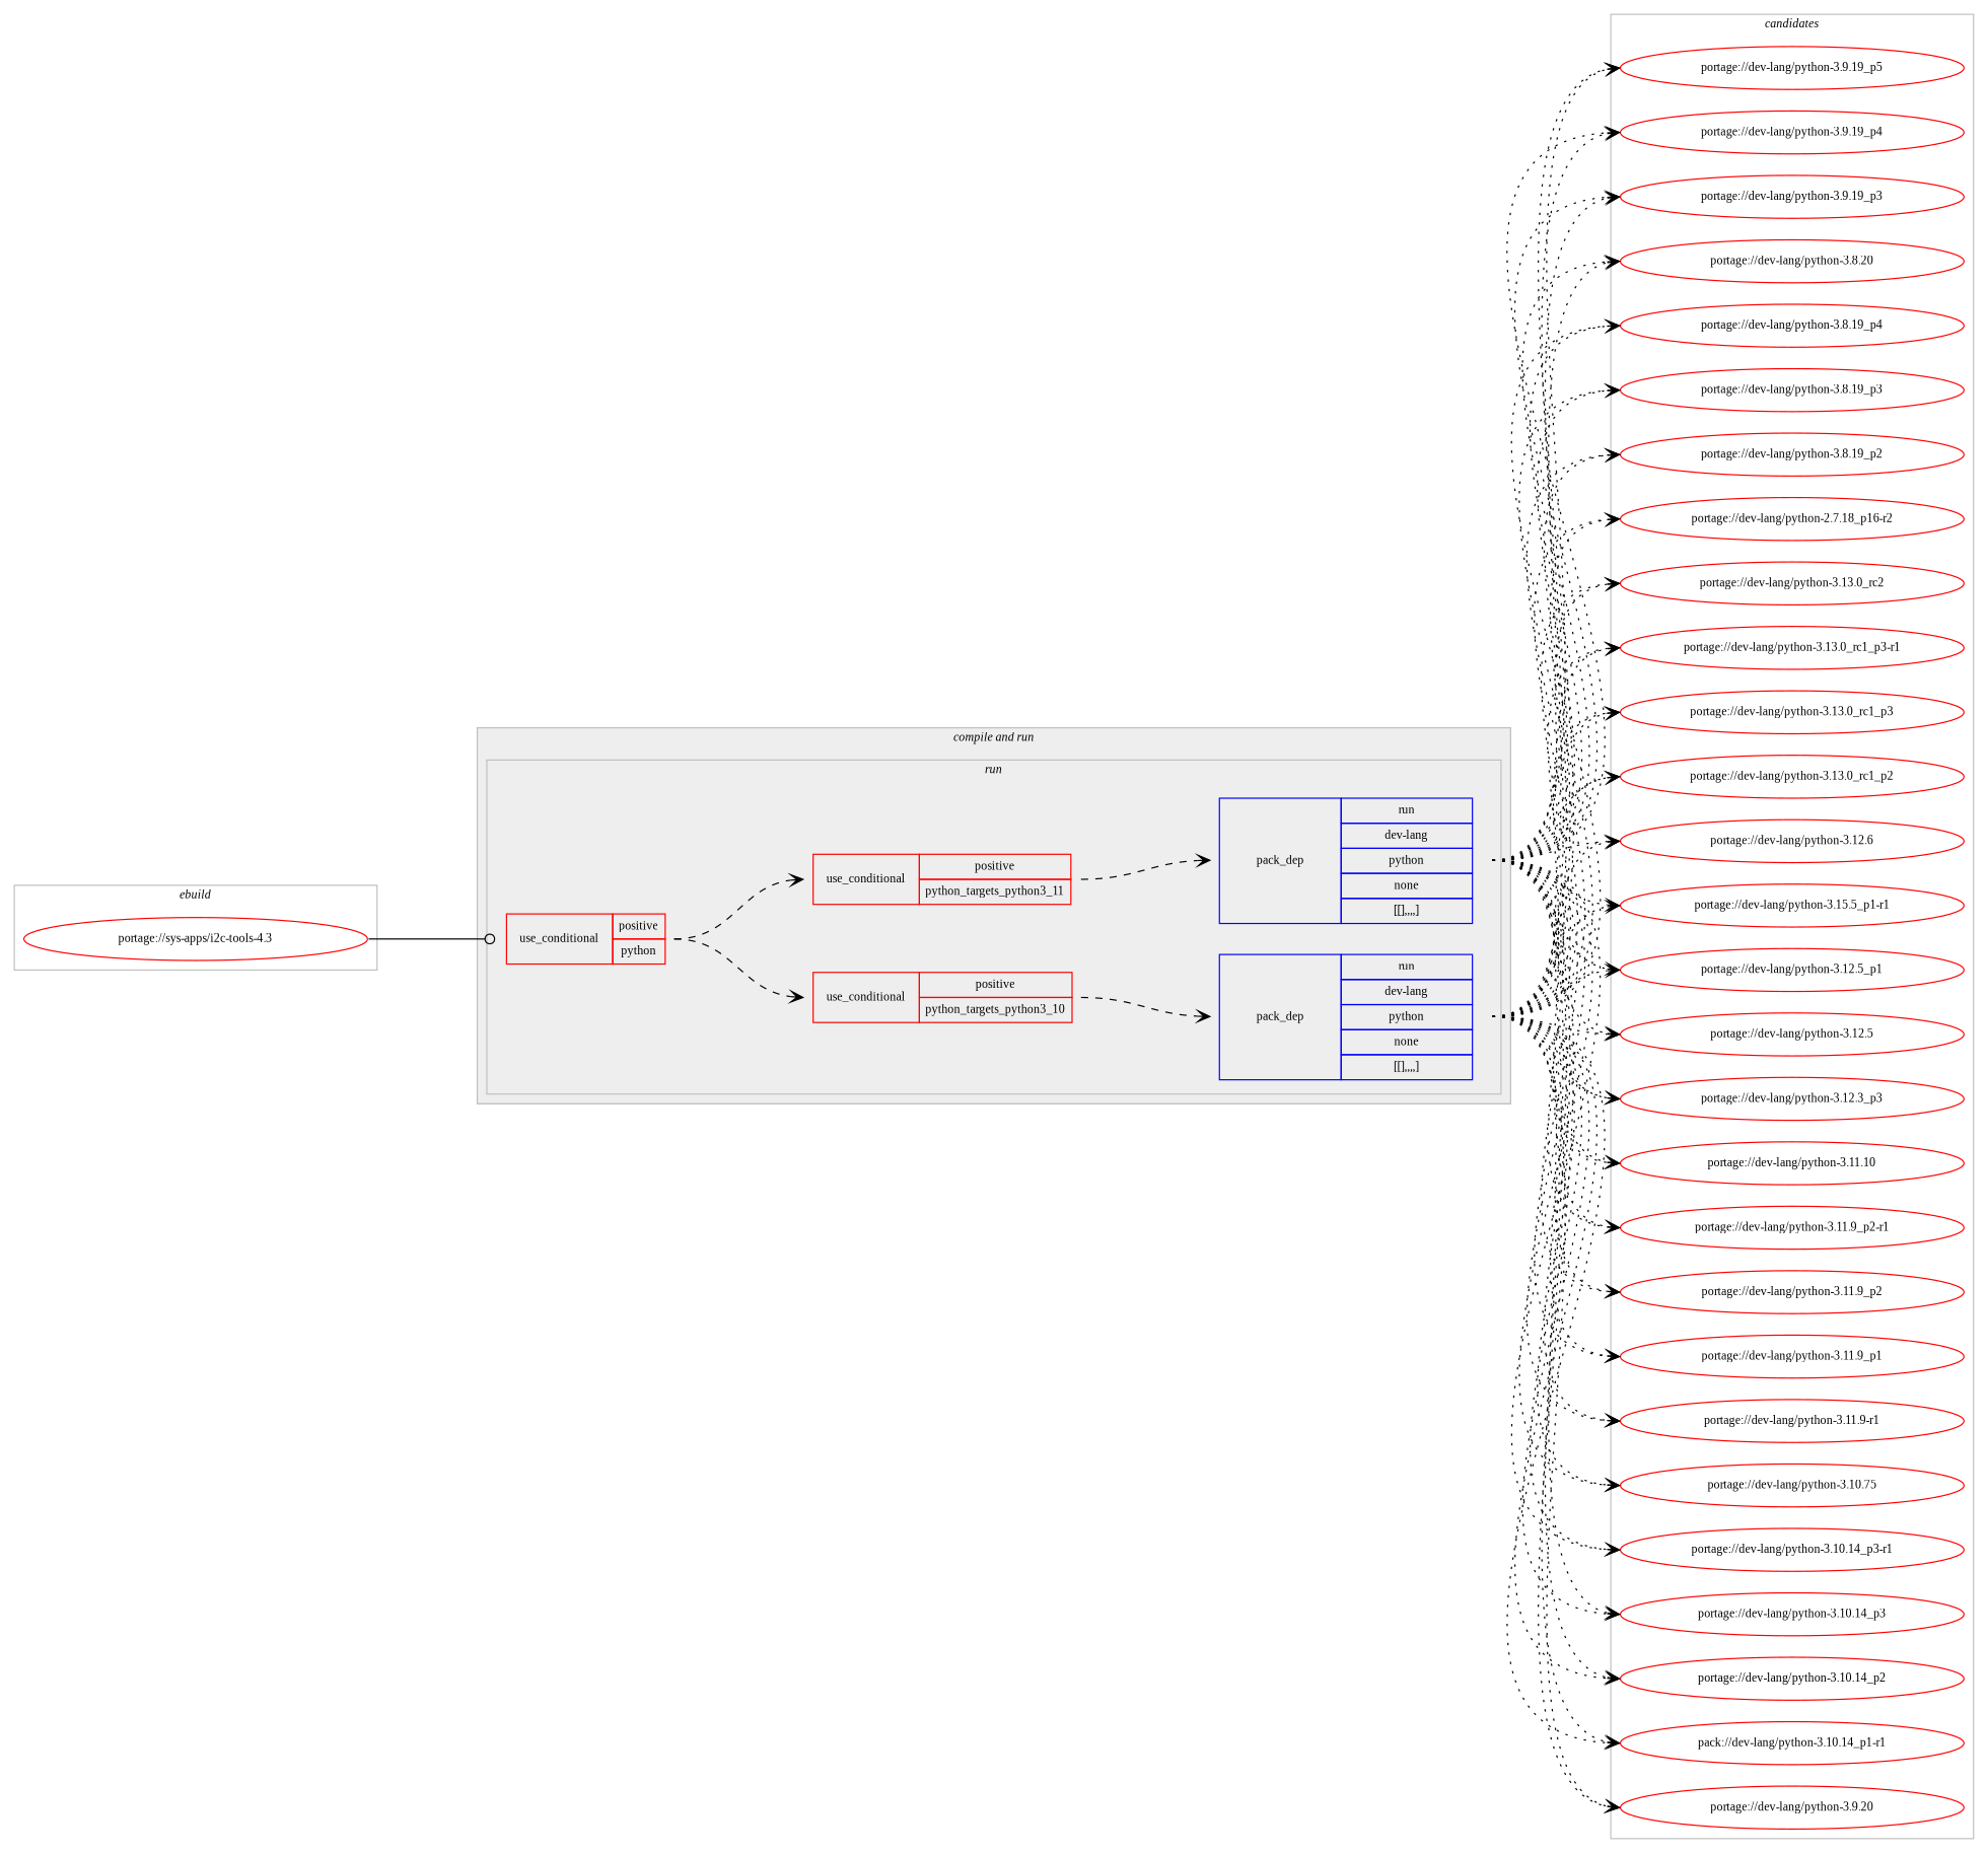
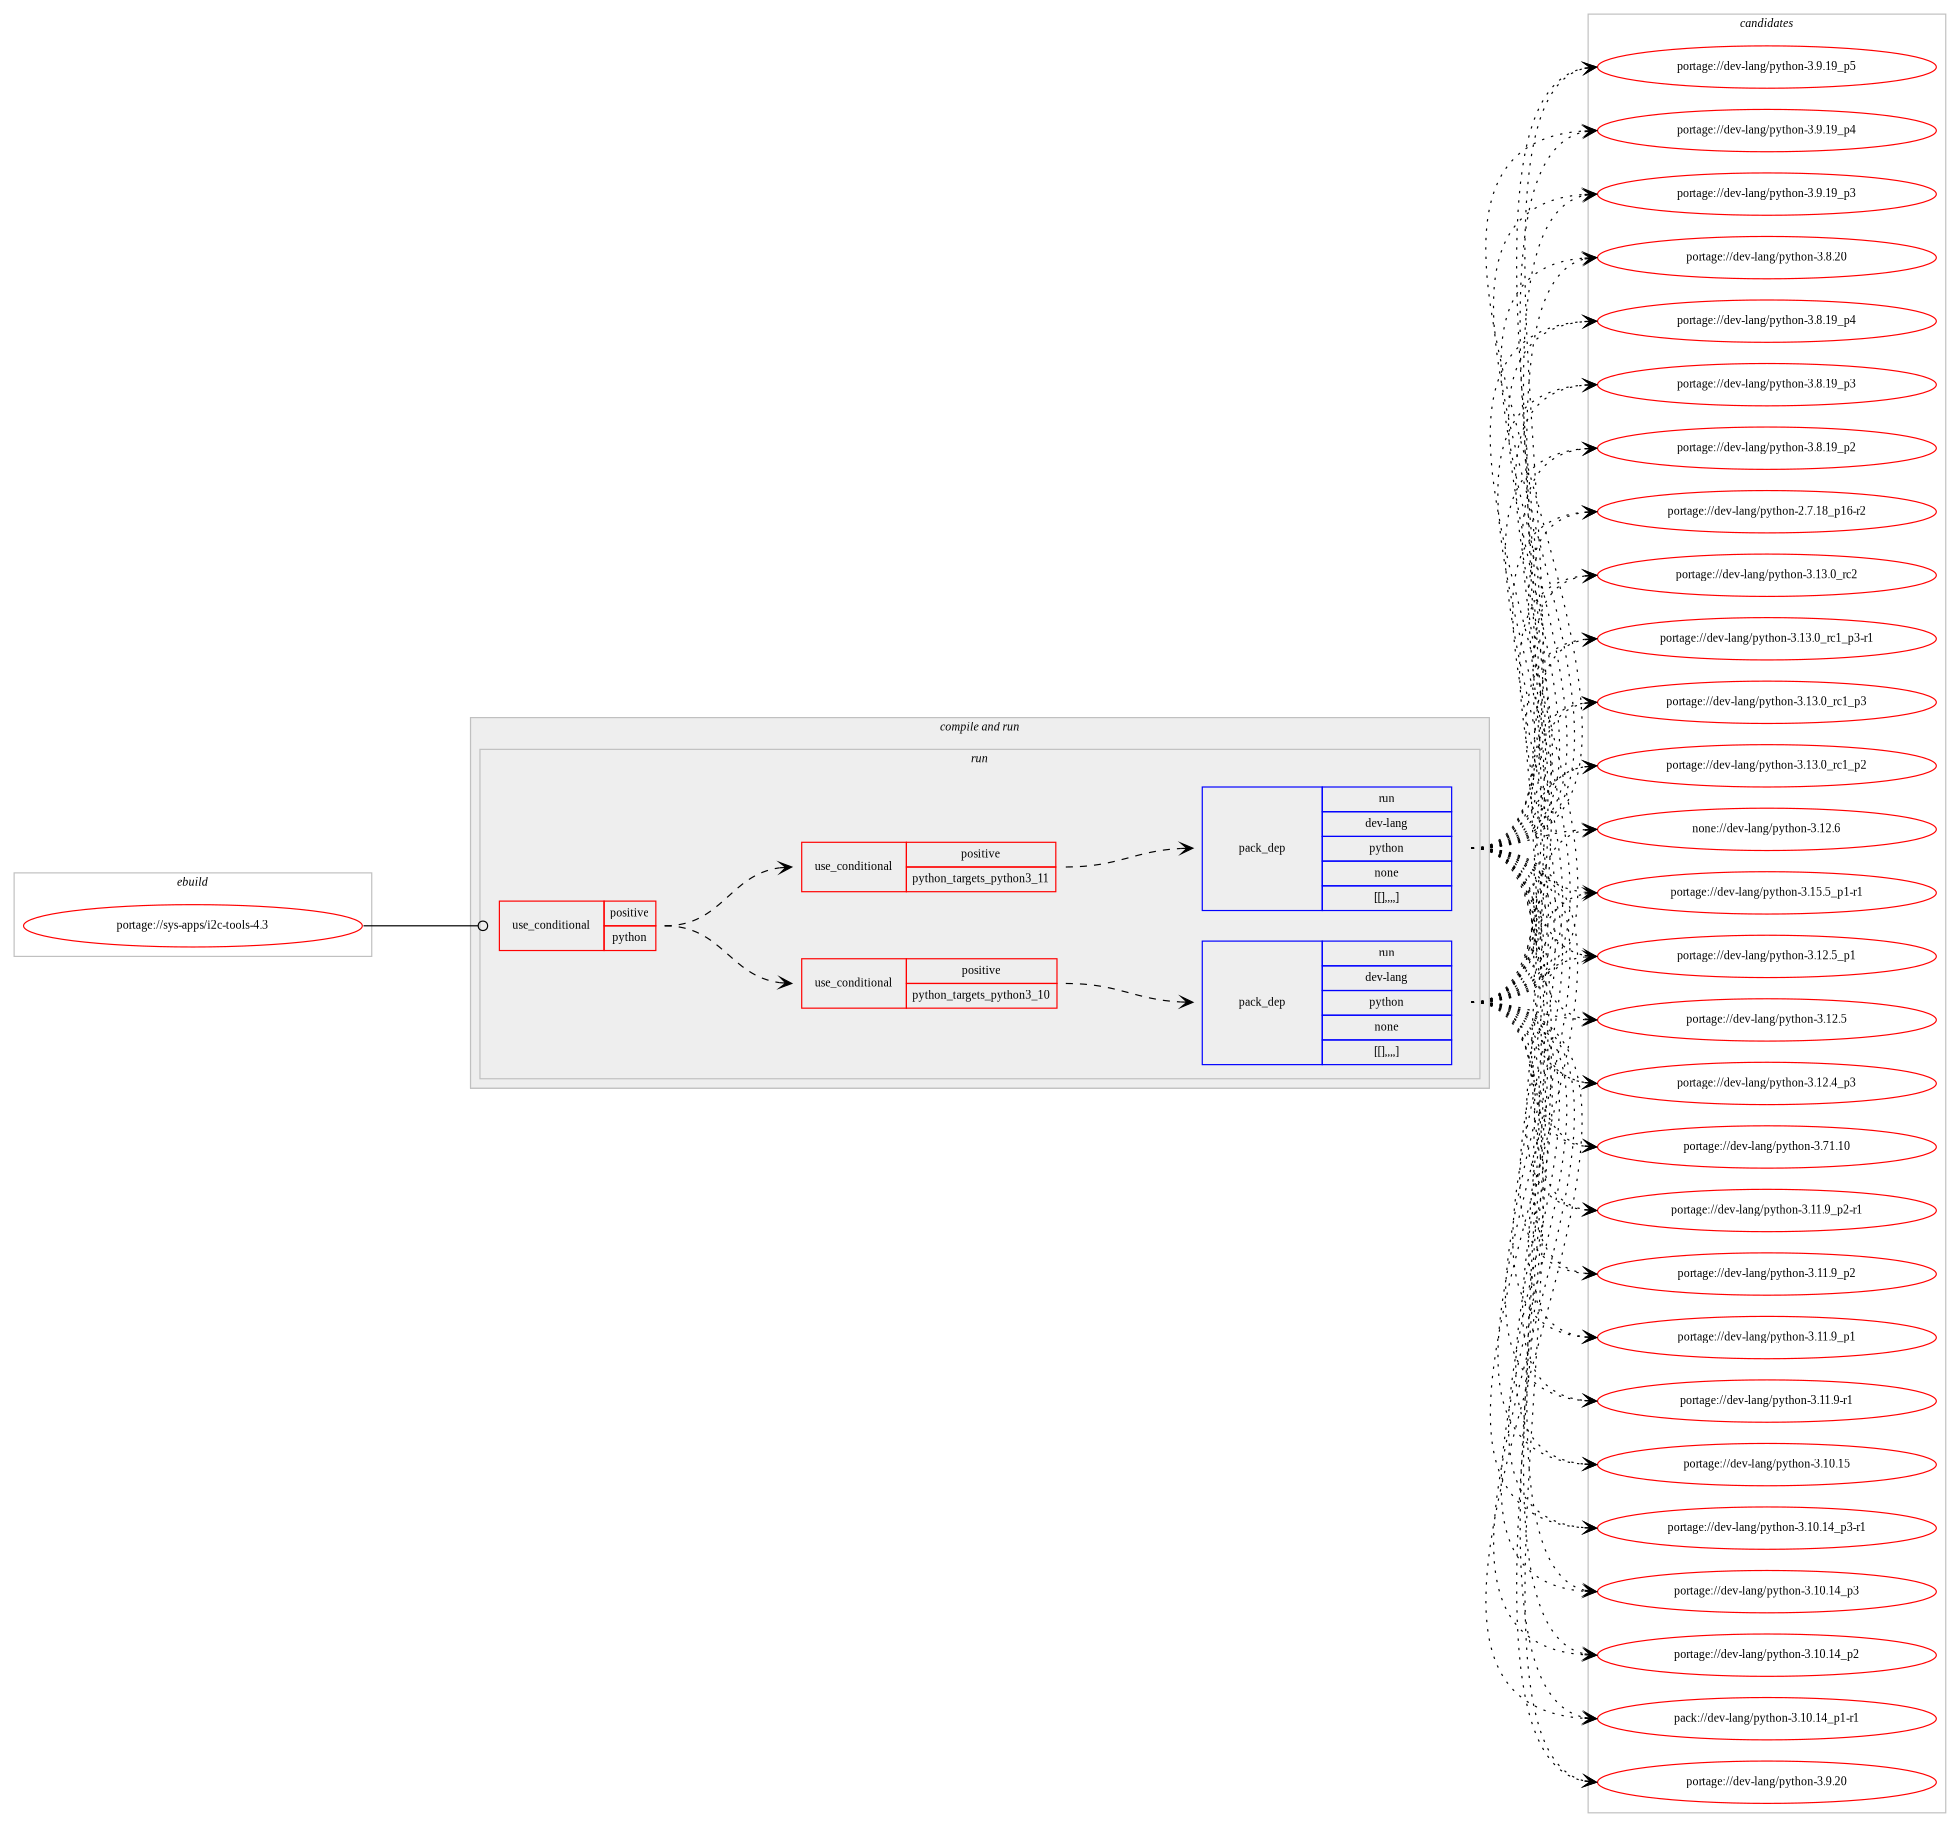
  digraph {
    compound=true
    concentrate=true
    fontname="Liberation Serif"
    fontsize=10
    newrank=true
    rankdir=LR
    ranksep=1.5
    node [color=red fontname="Liberation Serif" fontsize=10]
    edge [arrowhead=vee fontname="Liberation Serif" headport=w style=dotted tailport=e weight=100]
    n1 [label="portage://sys-apps/i2c-tools-4.3" width=4]
    n2 [color=blue label=<<TABLE BORDER="0" CELLBORDER="1" CELLSPACING="0" CELLPADDING="4" WIDTH="220"><TR><TD ROWSPAN="6" CELLPADDING="30">pack_dep</TD></TR><TR><TD WIDTH="110">run</TD></TR><TR><TD>dev-lang</TD></TR><TR><TD>python</TD></TR><TR><TD>none</TD></TR><TR><TD>[[],,,,]</TD></TR></TABLE>> shape=none]
    n3 [label=<<TABLE BORDER="0" CELLBORDER="1" CELLSPACING="0" CELLPADDING="4"><TR><TD ROWSPAN="3" CELLPADDING="10">use_conditional</TD></TR><TR><TD>positive</TD></TR><TR><TD>python_targets_python3_10</TD></TR></TABLE>> shape=none]
    n4 [color=blue label=<<TABLE BORDER="0" CELLBORDER="1" CELLSPACING="0" CELLPADDING="4" WIDTH="220"><TR><TD ROWSPAN="6" CELLPADDING="30">pack_dep</TD></TR><TR><TD WIDTH="110">run</TD></TR><TR><TD>dev-lang</TD></TR><TR><TD>python</TD></TR><TR><TD>none</TD></TR><TR><TD>[[],,,,]</TD></TR></TABLE>> shape=none]
    n5 [label=<<TABLE BORDER="0" CELLBORDER="1" CELLSPACING="0" CELLPADDING="4"><TR><TD ROWSPAN="3" CELLPADDING="10">use_conditional</TD></TR><TR><TD>positive</TD></TR><TR><TD>python_targets_python3_11</TD></TR></TABLE>> shape=none]
    n6 [label=<<TABLE BORDER="0" CELLBORDER="1" CELLSPACING="0" CELLPADDING="4"><TR><TD ROWSPAN="3" CELLPADDING="10">use_conditional</TD></TR><TR><TD>positive</TD></TR><TR><TD>python</TD></TR></TABLE>> shape=none]
    n7 [label="portage://dev-lang/python-3.13.0_rc2" width=4]
    n8 [label="portage://dev-lang/python-3.13.0_rc1_p3-r1" width=4]
    n9 [label="portage://dev-lang/python-3.13.0_rc1_p3" width=4]
    n10 [label="portage://dev-lang/python-3.13.0_rc1_p2" width=4]
-   n11 [label="portage://dev-lang/python-3.12.6" width=4]
+   n11 [label="none://dev-lang/python-3.12.6" width=4]
    n12 [label="portage://dev-lang/python-3.15.5_p1-r1" width=4]
    n13 [label="portage://dev-lang/python-3.12.5_p1" width=4]
    n14 [label="portage://dev-lang/python-3.12.5" width=4]
-   n15 [label="portage://dev-lang/python-3.12.3_p3" width=4]
-   n16 [label="portage://dev-lang/python-3.11.10" width=4]
+   n15 [label="portage://dev-lang/python-3.12.4_p3" width=4]
+   n16 [label="portage://dev-lang/python-3.71.10" width=4]
    n17 [label="portage://dev-lang/python-3.11.9_p2-r1" width=4]
    n18 [label="portage://dev-lang/python-3.11.9_p2" width=4]
    n19 [label="portage://dev-lang/python-3.11.9_p1" width=4]
    n20 [label="portage://dev-lang/python-3.11.9-r1" width=4]
-   n21 [label="portage://dev-lang/python-3.10.75" width=4]
+   n21 [label="portage://dev-lang/python-3.10.15" width=4]
    n22 [label="portage://dev-lang/python-3.10.14_p3-r1" width=4]
    n23 [label="portage://dev-lang/python-3.10.14_p3" width=4]
    n24 [label="portage://dev-lang/python-3.10.14_p2" width=4]
    n25 [label="pack://dev-lang/python-3.10.14_p1-r1" width=4]
    n26 [label="portage://dev-lang/python-3.9.20" width=4]
    n27 [label="portage://dev-lang/python-3.9.19_p5" width=4]
    n28 [label="portage://dev-lang/python-3.9.19_p4" width=4]
    n29 [label="portage://dev-lang/python-3.9.19_p3" width=4]
    n30 [label="portage://dev-lang/python-3.8.20" width=4]
    n31 [label="portage://dev-lang/python-3.8.19_p4" width=4]
    n32 [label="portage://dev-lang/python-3.8.19_p3" width=4]
    n33 [label="portage://dev-lang/python-3.8.19_p2" width=4]
    n34 [label="portage://dev-lang/python-2.7.18_p16-r2" width=4]
    subgraph cluster_1 {
      color=gray
      label=<<i>ebuild</i>>
      n1
    }
    subgraph cluster_2 {
      color=gray
      label=<<i>dependencies</i>>
      subgraph cluster_3 {
        color=gray
        fillcolor="#eeeeee"
        label=<<i>compile</i>>
        style=filled
      }
      subgraph cluster_4 {
        color=gray
        fillcolor="#eeeeee"
        label=<<i>compile and run</i>>
        style=filled
      }
      subgraph cluster_5 {
        color=gray
        fillcolor="#eeeeee"
        label=<<i>run</i>>
        style=filled
        subgraph sub_6 {
          color=gray
          fillcolor="#eeeeee"
          label=<<i>run</i>>
          style=filled
          n6
          subgraph sub_7 {
            color=gray
            fillcolor="#eeeeee"
            label=<<i>run</i>>
            style=filled
            n3
            subgraph sub_8 {
              color=gray
              fillcolor="#eeeeee"
              label=<<i>run</i>>
              style=filled
              n2
            }
          }
          subgraph sub_9 {
            color=gray
            fillcolor="#eeeeee"
            label=<<i>run</i>>
            style=filled
            n5
            subgraph sub_10 {
              color=gray
              fillcolor="#eeeeee"
              label=<<i>run</i>>
              style=filled
              n4
            }
          }
        }
      }
    }
    subgraph cluster_11 {
      color=gray
      label=<<i>candidates</i>>
      rank=same
      subgraph sub_12 {
        color=black
        label=<<i>candidates</i>>
        nodesep=1
        rank=same
        n7
        n8
        n9
        n10
        n11
        n12
        n13
        n14
        n15
        n16
        n17
        n18
        n19
        n20
        n21
        n22
        n23
        n24
        n25
        n26
        n27
        n28
        n29
        n30
        n31
        n32
        n33
        n34
      }
      subgraph sub_13 {
        color=black
        label=<<i>candidates</i>>
        nodesep=1
        rank=same
        n7
        n8
        n9
        n10
        n11
        n12
        n13
        n14
        n15
        n16
        n17
        n18
        n19
        n20
        n21
        n22
        n23
        n24
        n25
        n26
        n27
        n28
        n29
        n30
        n31
        n32
        n33
        n34
      }
    }
    n1 -> n6 [arrowhead=odot style=solid weight=20]
    n2 -> n7
    n2 -> n8
    n2 -> n9
    n2 -> n10
    n2 -> n11
    n2 -> n12
    n2 -> n13
    n2 -> n14
    n2 -> n15
    n2 -> n16
    n2 -> n17
    n2 -> n18
    n2 -> n19
    n2 -> n20
    n2 -> n21
    n2 -> n22
    n2 -> n23
    n2 -> n24
    n2 -> n25
    n2 -> n26
    n2 -> n27
    n2 -> n28
    n2 -> n29
    n2 -> n30
    n2 -> n31
    n2 -> n32
    n2 -> n33
    n2 -> n34
    n3 -> n2 [style=dashed weight=20]
    n4 -> n7
    n4 -> n8
    n4 -> n9
    n4 -> n10
    n4 -> n11
    n4 -> n12
    n4 -> n13
    n4 -> n14
    n4 -> n15
    n4 -> n16
    n4 -> n17
    n4 -> n18
    n4 -> n19
    n4 -> n20
    n4 -> n21
    n4 -> n22
    n4 -> n23
    n4 -> n24
    n4 -> n25
    n4 -> n26
    n4 -> n27
    n4 -> n28
    n4 -> n29
    n4 -> n30
    n4 -> n31
    n4 -> n32
    n4 -> n33
    n4 -> n34
    n5 -> n4 [style=dashed weight=20]
    n6 -> n3 [style=dashed weight=20]
    n6 -> n5 [style=dashed weight=20]
  }
